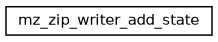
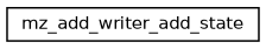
  digraph {
    rankdir=LR
-   n1 [color=black fillcolor=white fontname=Helvetica fontsize=10 height=0.2 label=mz_zip_writer_add_state shape=record style=filled width=0.4]
+   n1 [color=black fillcolor=white fontname=Helvetica fontsize=10 height=0.2 label=mz_add_writer_add_state shape=record style=filled width=0.4]
  }
